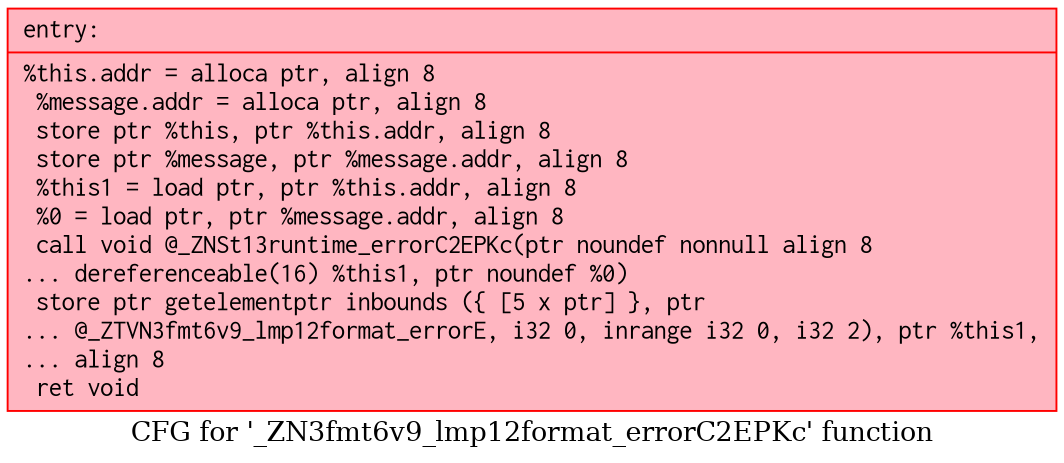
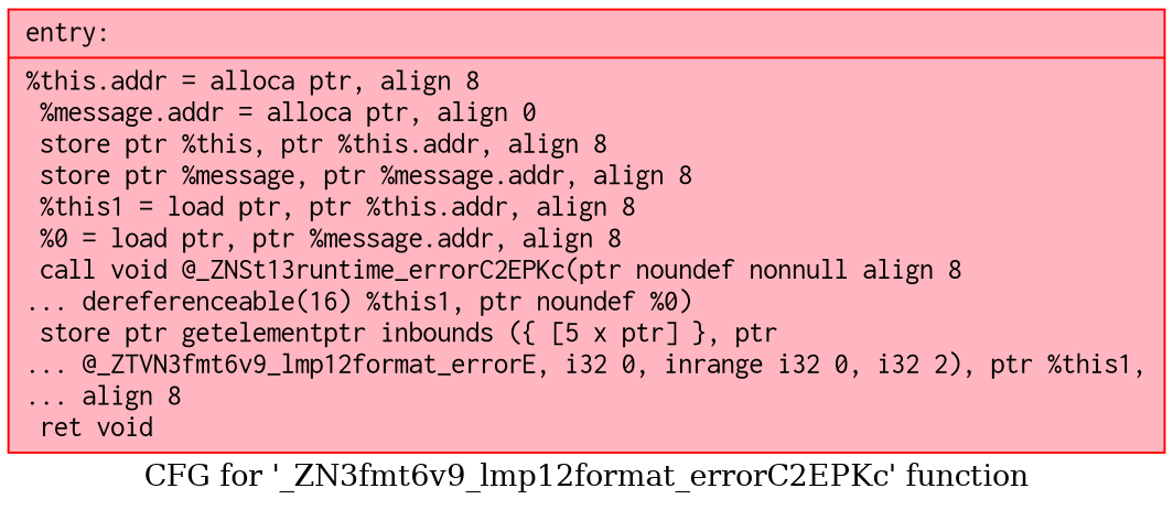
  digraph {
    label="CFG for '_ZN3fmt6v9_lmp12format_errorC2EPKc' function"
-   n1 [color=red fillcolor=lightpink fontname=Courier label="{entry:\l|  %this.addr = alloca ptr, align 8\l  %message.addr = alloca ptr, align 8\l  store ptr %this, ptr %this.addr, align 8\l  store ptr %message, ptr %message.addr, align 8\l  %this1 = load ptr, ptr %this.addr, align 8\l  %0 = load ptr, ptr %message.addr, align 8\l  call void @_ZNSt13runtime_errorC2EPKc(ptr noundef nonnull align 8\l... dereferenceable(16) %this1, ptr noundef %0)\l  store ptr getelementptr inbounds (\{ [5 x ptr] \}, ptr\l... @_ZTVN3fmt6v9_lmp12format_errorE, i32 0, inrange i32 0, i32 2), ptr %this1,\l... align 8\l  ret void\l}" shape=record style=filled]
+   n1 [color=red fillcolor=lightpink fontname=Courier label="{entry:\l|  %this.addr = alloca ptr, align 8\l  %message.addr = alloca ptr, align 0\l  store ptr %this, ptr %this.addr, align 8\l  store ptr %message, ptr %message.addr, align 8\l  %this1 = load ptr, ptr %this.addr, align 8\l  %0 = load ptr, ptr %message.addr, align 8\l  call void @_ZNSt13runtime_errorC2EPKc(ptr noundef nonnull align 8\l... dereferenceable(16) %this1, ptr noundef %0)\l  store ptr getelementptr inbounds (\{ [5 x ptr] \}, ptr\l... @_ZTVN3fmt6v9_lmp12format_errorE, i32 0, inrange i32 0, i32 2), ptr %this1,\l... align 8\l  ret void\l}" shape=record style=filled]
  }
